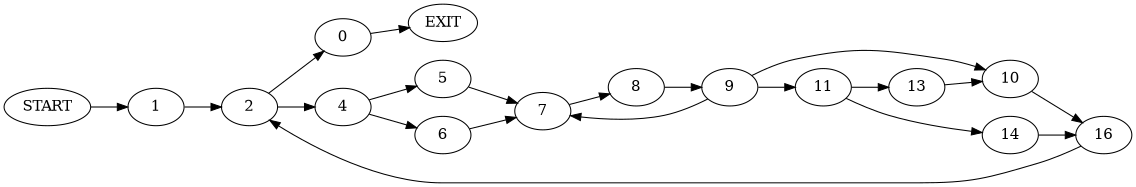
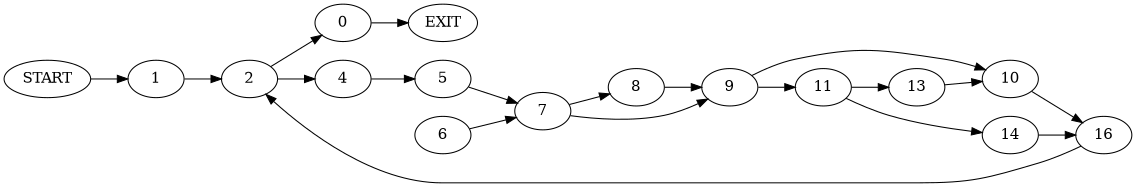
  digraph {
    rankdir=LR
    n1 [label=START]
    1
    2
    n4 [label=EXIT]
    n5 [label=0]
    4
    5
    6
    7
    8
    9
    10
    11
    n14 [label=16]
    13
    14
    n1 -> 1
    1 -> 2
    2 -> n5
    2 -> 4
    n5 -> n4
    4 -> 5
-   4 -> 6
    5 -> 7
    6 -> 7
    7 -> 8
-   9 -> 7
+   7 -> 9
    8 -> 9
    9 -> 10
    9 -> 11
    10 -> n14
    11 -> 13
    11 -> 14
    n14 -> 2
    13 -> 10
    14 -> n14
  }
